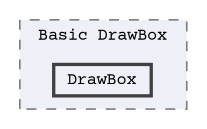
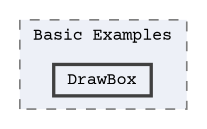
  digraph {
    compound=true
    fontname="Courier Prime"
    n1 [color=grey25 fillcolor="#edf0f7" fontname="Courier Prime" fontsize=10 height=0.2 label=DrawBox shape=box style="filled,bold" width=0.4]
    subgraph cluster_1 {
      bgcolor="#edf0f7"
      fontsize=10
-     label="Basic DrawBox"
+     label="Basic Examples"
      pencolor=grey50
      style="filled,dashed"
      n1
    }
  }
